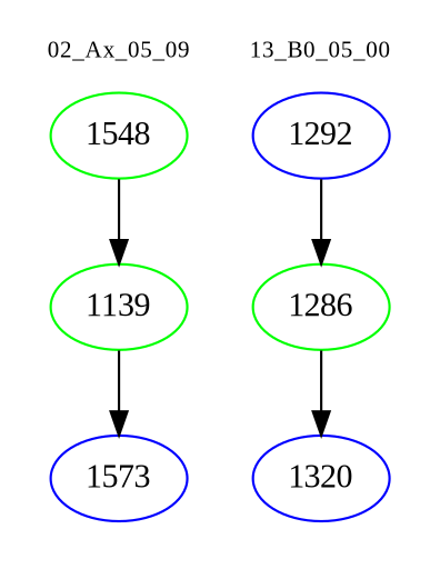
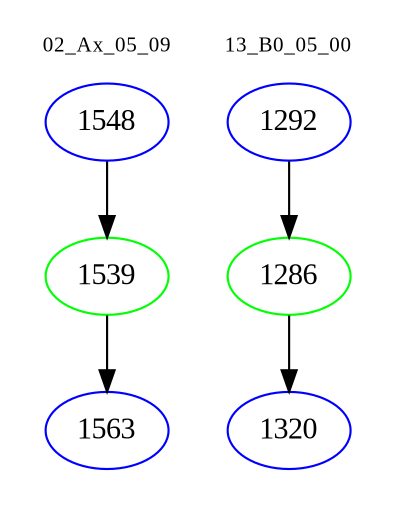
  digraph {
    fontname="Liberation Serif"
    node [color=blue fontname="Liberation Serif"]
    edge [color=black fontname="Liberation Serif"]
-   n1 [color=green label=1548]
-   n2 [color=green label=1139]
-   n3 [label=1573]
+   n1 [label=1548]
+   n2 [color=green label=1539]
+   n3 [label=1563]
    n4 [label=1292]
    n5 [color=green label=1286]
    n6 [label=1320]
    subgraph cluster_1 {
      color=white
      fontsize=10
      label="02_Ax_05_09"
      n1
      n2
      n3
    }
    subgraph cluster_2 {
      color=white
      fontsize=10
      label="13_B0_05_00"
      n4
      n5
      n6
    }
    n1 -> n2
    n2 -> n3
    n4 -> n5
    n5 -> n6
  }
